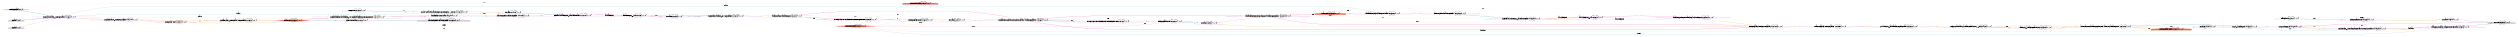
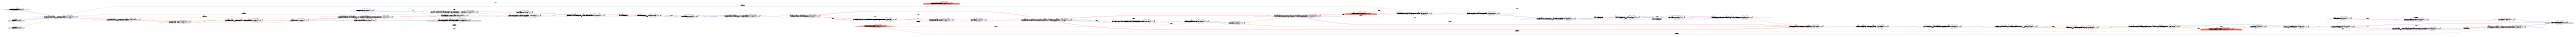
  digraph {
    rankdir=LR
    node [color=purple fillcolor=white shape=house style=filled]
    edge [color=darkorange style=bold]
    n1 [label="sendResponsePacket(context)@@@58@@@['1', '1', '0']" shape=diamond]
    n2 [color=brown label="return false@@@59@@@['1', '1', '0']"]
    n3 [color=brown fillcolor=lightgray label="return true@@@62@@@['1', '1', '0']"]
    n4 [label="Catalog.getCurrentCatalog().changeDb(context,dbFullName)@@@55@@@['1', '1', '0']" shape=diamond]
    n5 [color=brown label="handshakePacket.buildAuthSwitchRequest(serializer)@@@33@@@['0', '1', '0']" shape=diamond]
    n6 [color=brown label="channel.sendAndFlush(serializer.toByteBuffer())@@@34@@@['0', '1', '0']" shape=diamond]
    n7 [label="ByteBuffer authSwitchResponse = channel.fetchOnePacket()@@@35@@@['0', '1', '0']" shape=diamond]
    n8 [color=brown label="LOG.warn(\"Send and flush channel exception, ignore. Exception: \" + e.toString())@@@13@@@['1', '1', '0']"]
    n9 [label="return false@@@14@@@['1', '1', '0']"]
    n10 [label="ByteBuffer handshakeResponse = channel.fetchOnePacket()@@@16@@@['1', '1', '0']"]
    n11 [color=brown fillcolor=lightgray label="channel.sendAndFlush(serializer.toByteBuffer())@@@8@@@['0', '0', '1']"]
    n12 [color=brown label="DdlException e@@@57@@@['1', '1', '0']"]
    n13 [color=brown label="Config.proxy_auth_enable && authPacket.getRandomString() != null@@@44@@@['1', '1', '0']"]
    n14 [color=brown label="randomString = authPacket.getRandomString()@@@45@@@['1', '1', '0']"]
    n15 [color=brown label="!authenticate(context,authPacket.getAuthResponse(),randomString,authPacket.getUser())@@@47@@@['1', '1', '0']"]
    n16 [label="return false@@@49@@@['1', '1', '0']"]
    n17 [label="String db = authPacket.getDb()@@@51@@@['1', '1', '0']"]
    n18 [color=brown fillcolor=tomato label="sendResponsePacket(context)@@@48@@@['1', '1', '0']"]
    n19 [label="IOException e@@@12@@@['1', '1', '0']"]
    n20 [label="String dbFullName = ClusterNamespace.getFullName(context.getClusterName(),db)@@@54@@@['1', '1', '0']" shape=diamond]
    n21 [label="!Strings.isNullOrEmpty(db)@@@52@@@['1', '1', '0']" shape=diamond]
    n22 [label="return false@@@18@@@['1', '1', '0']" shape=diamond]
    n23 [label="MysqlAuthPacket authPacket = new MysqlAuthPacket()@@@20@@@['1', '1', '0']" shape=diamond]
    n24 [label="!authPacket.readFrom(handshakeResponse)@@@21@@@['1', '1', '0']"]
    n25 [color=brown fillcolor=tomato label="serializer.reset()@@@32@@@['0', '1', '0']"]
    n26 [label="authPacket.setAuthResponse(readEofString(authSwitchResponse))@@@39@@@['0', '1', '0']" shape=diamond]
    n27 [label="authSwitchResponse == null@@@36@@@['0', '1', '0']" shape=diamond]
    n28 [color=brown label="context.setCapability(context.getServerCapability())@@@41@@@['1', '1', '0']" shape=diamond]
+   n29 [color=brown label="return false@@@37@@@['0', '1', '0']"]
    n30 [label="MysqlSerializer serializer = context.getSerializer()@@@3@@@['1', '1', '1']"]
    n31 [label="MysqlChannel channel = context.getMysqlChannel()@@@4@@@['1', '1', '1']" shape=diamond]
    n32 [label="packet.writeTo(serializer)@@@7@@@['0', '0', '1']" shape=diamond]
    n33 [label="handshakePacket.writeTo(serializer)@@@8@@@['1', '1', '0']" shape=diamond]
    n34 [color=brown label="MysqlPacket packet = context.getState().toResponsePacket()@@@5@@@['0', '0', '1']" shape=diamond]
    n35 [label="context.getState().setOk()@@@5@@@['1', '1', '0']" shape=diamond]
    n36 [color=brown label="channel.sendAndFlush(serializer.toByteBuffer())@@@10@@@['1', '1', '0']"]
    n37 [color=brown label="handshakeResponse == null@@@17@@@['1', '1', '0']"]
    n38 [label="sendResponsePacket(context)@@@23@@@['1', '1', '0']"]
    n39 [label="return false@@@24@@@['1', '1', '0']"]
    n40 [color=brown label="!MysqlCapability.isCompatible(context.getServerCapability(),authPacket.getCapability())@@@26@@@['1', '1', '0']" shape=diamond]
    n41 [label="!handshakePacket.checkAuthPluginSameAsDoris(authPacket.getPluginName())@@@31@@@['0', '1', '0']" shape=diamond]
    n42 [color=brown label="ErrorReport.report(ErrorCode.ERR_NOT_SUPPORTED_AUTH_MODE)@@@27@@@['1', '1', '0']"]
    n43 [color=brown label="sendResponsePacket(context)@@@28@@@['1', '1', '0']" shape=diamond]
    n44 [label="return false@@@29@@@['1', '1', '0']"]
-   n45 [fillcolor=tomato label="serializer.reset()@@@6@@@['1', '1', '1']" shape=diamond]
+   n45 [label="serializer.reset()@@@6@@@['1', '1', '1']" shape=diamond]
    n46 [color=brown label="MysqlHandshakePacket handshakePacket = new MysqlHandshakePacket(context.getConnectionId())@@@7@@@['1', '1', '0']"]
    n47 [label="serializer.setCapability(context.getCapability())@@@42@@@['1', '1', '0']" shape=diamond]
    n48 [color=brown label="ErrorReport.report(ErrorCode.ERR_NOT_SUPPORTED_AUTH_MODE)@@@22@@@['1', '1', '0']" shape=diamond]
    n49 [fillcolor=tomato label="ConnectContext context@@@2@@@['0', '0', '1']"]
    n50 [color=brown label="byte(( randomString = handshakePacket.getAuthPluginData()@@@43@@@['1', '1', '0']" shape=diamond]
    n51 [fillcolor=tomato label="ConnectContext context@@@2@@@['1', '1', '0']" shape=diamond]
    n52 [fillcolor=lightgray label="sendResponsePacket['0', '0', '1']" shape=diamond]
    n53 [color=brown fillcolor=lightgray label="negotiate['1', '0', '0']"]
    n54 [fillcolor=lightgray label="negotiate['0', '1', '0']"]
    n1 -> n2
    n2 -> n3 [color=teal]
    n4 -> n3 [color=teal]
    n5 -> n6
    n6 -> n7 [color=teal]
    n7 -> n26 [color=teal label=authSwitchResponse style=solid]
    n7 -> n27
    n7 -> n27 [color=deeppink label=authSwitchResponse style=solid]
    n8 -> n9
    n9 -> n10 [color=teal]
    n10 -> n37 [color=deeppink]
    n10 -> n37 [color=deeppink label=handshakeResponse style=solid]
    n12 -> n1 [label=true style=dotted]
    n12 -> n1 [color=deeppink]
    n12 -> n2 [color=teal label=context style=dotted]
    n13 -> n14 [color=teal]
    n13 -> n14 [color=deeppink label=true style=dotted]
    n13 -> n15
    n14 -> n15 [color=deeppink]
    n15 -> n16 [color=teal label=true style=dotted]
    n15 -> n17 [color=teal]
    n15 -> n18
    n15 -> n18 [label=true style=dotted]
    n16 -> n17
    n17 -> n20 [color=teal label=db style=solid]
    n17 -> n21 [color=teal]
    n18 -> n16
    n19 -> n8 [color=teal label=true style=dotted]
    n19 -> n8 [color=teal]
-   n33 -> n9 [color=deeppink label=true style=dotted]
+   n19 -> n9 [color=deeppink label=true style=dotted]
    n20 -> n4 [color=deeppink label=dbFullName style=solid]
    n20 -> n4
    n21 -> n3 [color=deeppink]
    n21 -> n4 [label=true style=dotted]
    n21 -> n20
    n21 -> n20 [color=deeppink label=true style=dotted]
    n22 -> n23 [color=teal]
    n23 -> n24
    n24 -> n38 [color=teal label=true style=dotted]
    n24 -> n39 [color=teal label=true style=dotted]
    n24 -> n40 [color=deeppink]
    n24 -> n48 [color=deeppink]
    n24 -> n48 [color=deeppink label=true style=dotted]
    n25 -> n5 [color=deeppink]
    n26 -> n28
    n27 -> n26 [color=deeppink]
+   n27 -> n29 [color=teal]
+   n27 -> n29 [label=true style=dotted]
    n28 -> n47
+   n29 -> n26 [color=deeppink]
    n30 -> n5 [color=teal label=serializer style=solid]
    n30 -> n31
    n30 -> n32 [label=serializer style=solid]
    n30 -> n33 [color=teal label=serializer style=solid]
    n31 -> n34
    n31 -> n35
    n32 -> n11 [color=teal]
    n33 -> n36 [color=teal]
    n34 -> n45 [color=deeppink]
    n35 -> n34 [label=0 style=dashed]
    n35 -> n45
    n36 -> n10 [color=teal]
    n37 -> n22 [color=deeppink]
    n37 -> n22 [color=teal label=true style=dotted]
    n37 -> n23 [color=teal]
    n38 -> n39
    n39 -> n40 [color=deeppink]
    n40 -> n28 [color=deeppink]
    n40 -> n41 [color=deeppink]
    n40 -> n42 [color=teal]
    n40 -> n42 [color=teal label=true style=dotted]
    n40 -> n43 [color=deeppink label=true style=dotted]
    n40 -> n44 [color=teal label=true style=dotted]
    n41 -> n5 [color=deeppink label=true style=dotted]
    n41 -> n6 [color=deeppink label=true style=dotted]
    n41 -> n7 [color=teal label=true style=dotted]
    n41 -> n25 [color=deeppink]
    n41 -> n25 [label=true style=dotted]
    n41 -> n26 [label=true style=dotted]
    n41 -> n27 [label=true style=dotted]
    n41 -> n28 [color=deeppink]
    n42 -> n43 [color=teal]
    n43 -> n44 [color=teal]
    n44 -> n28
    n44 -> n41
    n45 -> n32 [color=teal]
    n45 -> n46 [color=deeppink]
    n46 -> n33 [color=deeppink]
    n47 -> n50 [color=deeppink]
    n48 -> n38 [color=deeppink]
    n50 -> n13
    n51 -> n4 [color=teal label=context style=solid]
-   n51 -> n18 [label=dbFullName style=solid]
-   n51 -> n39 [label=context style=solid]
+   n51 -> n18 [label=context style=solid]
+   n51 -> n38 [label=context style=solid]
    n51 -> n43 [color=deeppink label=context style=solid]
    n51 -> n49 [color=teal label=0 style=dashed]
    n52 -> n30 [color=teal]
    n52 -> n49 [color=deeppink label=true style=dotted]
    n53 -> n30 [color=teal]
    n53 -> n51 [label=context style=dotted]
    n54 -> n30
    n54 -> n51 [label=true style=dotted]
  }
